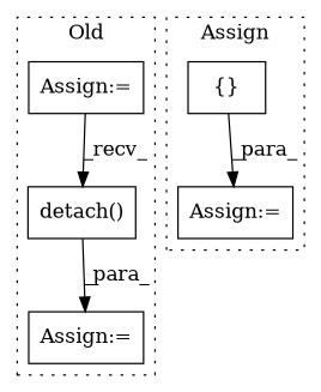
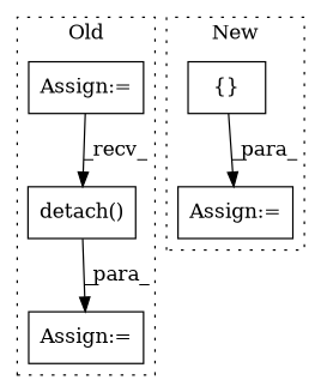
  digraph {
    node [a=68 l=3 shape=box]
    n1 [a=75 l=24 label="detach()" s=11552]
    n2 [label="Assign:=" s=11549]
    n3 [label="Assign:=" s=11415]
    n4 [a=59 l="1,0" label="{}" s="10687,10749"]
    n5 [label="Assign:=" s=11034]
    subgraph cluster_1 {
      label=Old
      style=dotted
      n1
      n2
      n3
    }
    subgraph cluster_2 {
-     label=Assign
+     label=New
      style=dotted
      n4
      n5
    }
    n1 -> n2 [label=_para_]
    n3 -> n1 [label=_recv_]
    n4 -> n5 [label=_para_]
  }
